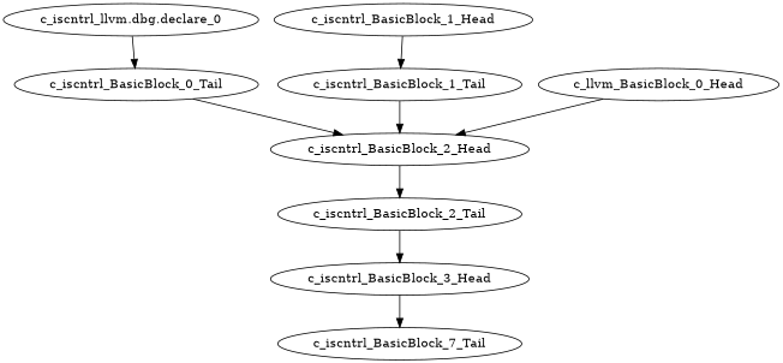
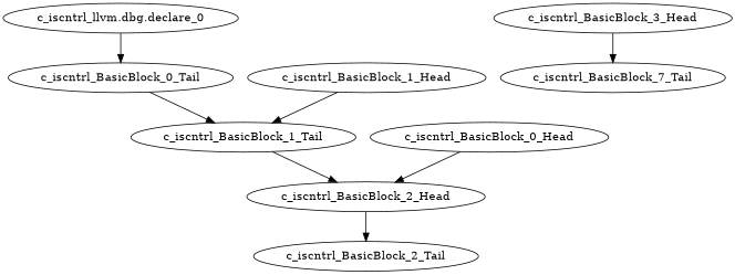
  digraph {
    c_iscntrl_BasicBlock_2_Tail
    c_iscntrl_BasicBlock_3_Head
    n3 [label=c_iscntrl_BasicBlock_7_Tail]
    c_iscntrl_BasicBlock_0_Tail
    c_iscntrl_BasicBlock_2_Head
    c_iscntrl_BasicBlock_1_Head
    c_iscntrl_BasicBlock_1_Tail
    "c_iscntrl_llvm.dbg.declare_0"
-   c_iscntrl_BasicBlock_0_Head [label=c_llvm_BasicBlock_0_Head]
-   c_iscntrl_BasicBlock_2_Tail -> c_iscntrl_BasicBlock_3_Head
+   c_iscntrl_BasicBlock_0_Head
    c_iscntrl_BasicBlock_3_Head -> n3
-   c_iscntrl_BasicBlock_0_Tail -> c_iscntrl_BasicBlock_2_Head
+   c_iscntrl_BasicBlock_0_Tail -> c_iscntrl_BasicBlock_1_Tail
    c_iscntrl_BasicBlock_2_Head -> c_iscntrl_BasicBlock_2_Tail
    c_iscntrl_BasicBlock_1_Head -> c_iscntrl_BasicBlock_1_Tail
    c_iscntrl_BasicBlock_1_Tail -> c_iscntrl_BasicBlock_2_Head
    "c_iscntrl_llvm.dbg.declare_0" -> c_iscntrl_BasicBlock_0_Tail
    c_iscntrl_BasicBlock_0_Head -> c_iscntrl_BasicBlock_2_Head
  }
